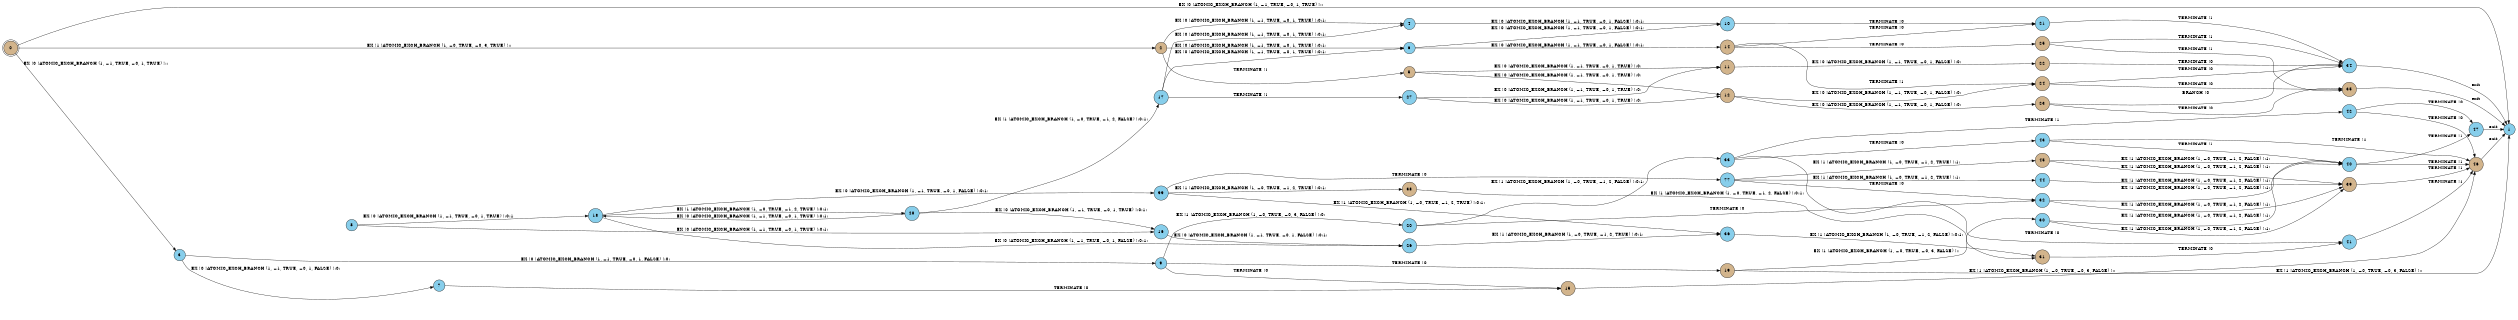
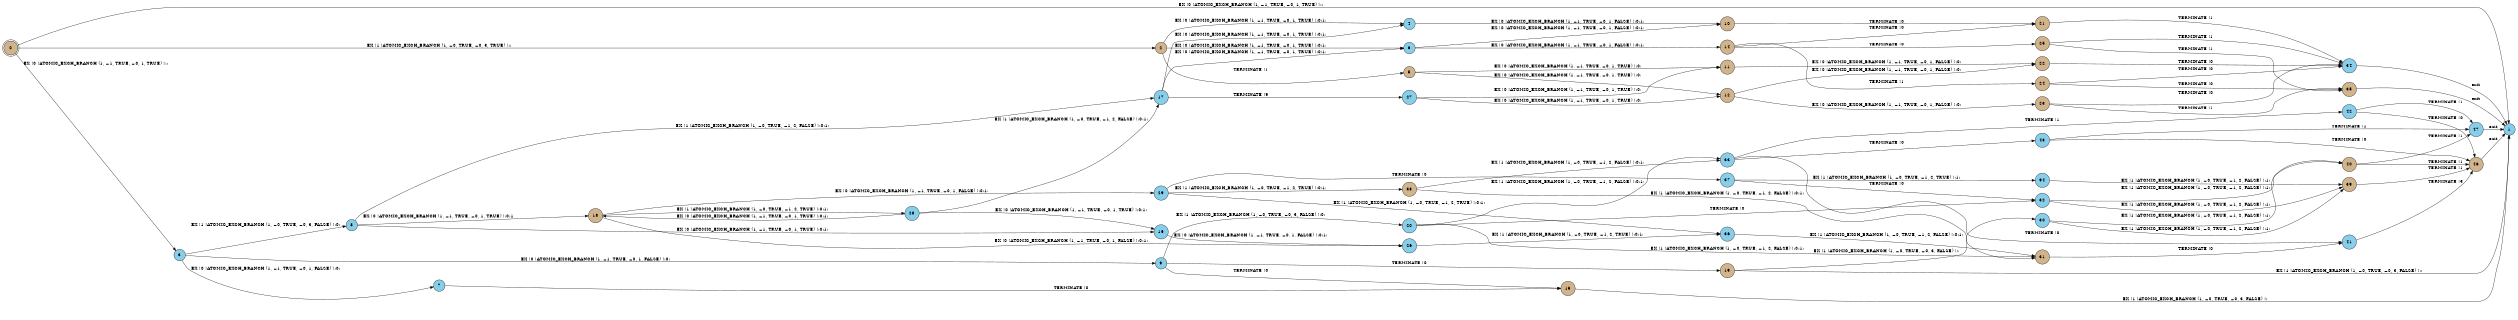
  digraph {
    rankdir=LR
    node [fillcolor=skyblue shape=circle style=filled]
    0 [fillcolor=tan peripheries=2]
    1
    2 [fillcolor=tan]
    3
    4
    5 [fillcolor=tan]
    6
    7
    8
    9
-   10
+   10 [fillcolor=tan]
    11 [fillcolor=tan]
    12 [fillcolor=tan]
    14 [fillcolor=tan]
    15 [fillcolor=tan]
    16
    17
-   18
+   18 [fillcolor=tan]
    19 [fillcolor=tan]
    20
-   21
+   21 [fillcolor=tan]
    22 [fillcolor=tan]
    23 [fillcolor=tan]
    24 [fillcolor=tan]
    25 [fillcolor=tan]
    26
    27
    28
-   29 [label=99]
+   29
    30
    31 [fillcolor=tan]
    32
    33
    34
    35 [fillcolor=tan]
    36
-   37 [label=77]
+   37
    38 [fillcolor=tan]
    39 [fillcolor=tan]
-   40
+   40 [fillcolor=tan]
    41
    42
    43
-   44
-   45 [fillcolor=tan]
+   44 [label=94]
    46 [fillcolor=tan]
    47
    0 -> 1 [label="EX !0 !ATOMIC_EXCH_BRANCH (1, +1, TRUE, +0, 1, TRUE) !::"]
    0 -> 2 [label="EX !1 !ATOMIC_EXCH_BRANCH (1, +0, TRUE, +0, 3, TRUE) !::"]
    0 -> 3 [label="EX !0 !ATOMIC_EXCH_BRANCH (1, +1, TRUE, +0, 1, TRUE) !::"]
    2 -> 4 [label="EX !0 !ATOMIC_EXCH_BRANCH (1, +1, TRUE, +0, 1, TRUE) !:0:1:"]
    2 -> 5 [label="TERMINATE !1"]
    2 -> 6 [label="EX !0 !ATOMIC_EXCH_BRANCH (1, +1, TRUE, +0, 1, TRUE) !:0:1:"]
    3 -> 7 [label="EX !0 !ATOMIC_EXCH_BRANCH (1, +1, TRUE, +0, 1, FALSE) !:0:"]
+   3 -> 8 [label="EX !1 !ATOMIC_EXCH_BRANCH (1, +0, TRUE, +0, 3, FALSE) !:0:"]
    3 -> 9 [label="EX !0 !ATOMIC_EXCH_BRANCH (1, +1, TRUE, +0, 1, FALSE) !:0:"]
    4 -> 10 [label="EX !0 !ATOMIC_EXCH_BRANCH (1, +1, TRUE, +0, 1, FALSE) !:0:1:"]
    5 -> 11 [label="EX !0 !ATOMIC_EXCH_BRANCH (1, +1, TRUE, +0, 1, TRUE) !:0:"]
    5 -> 12 [label="EX !0 !ATOMIC_EXCH_BRANCH (1, +1, TRUE, +0, 1, TRUE) !:0:"]
    6 -> 10 [label="EX !0 !ATOMIC_EXCH_BRANCH (1, +1, TRUE, +0, 1, FALSE) !:0:1:"]
    6 -> 14 [label="EX !0 !ATOMIC_EXCH_BRANCH (1, +1, TRUE, +0, 1, FALSE) !:0:1:"]
    7 -> 15 [label="TERMINATE !0"]
    8 -> 16 [label="EX !0 !ATOMIC_EXCH_BRANCH (1, +1, TRUE, +0, 1, TRUE) !:0:1:"]
+   8 -> 17 [label="EX !1 !ATOMIC_EXCH_BRANCH (1, +0, TRUE, +1, 2, FALSE) !:0:1:"]
    8 -> 18 [label="EX !0 !ATOMIC_EXCH_BRANCH (1, +1, TRUE, +0, 1, TRUE) !:0:1:"]
    9 -> 15 [label="TERMINATE !0"]
    9 -> 19 [label="TERMINATE !0"]
    9 -> 20 [label="EX !1 !ATOMIC_EXCH_BRANCH (1, +0, TRUE, +0, 3, FALSE) !:0:"]
    10 -> 21 [label="TERMINATE !0"]
    11 -> 22 [label="EX !0 !ATOMIC_EXCH_BRANCH (1, +1, TRUE, +0, 1, FALSE) !:0:"]
-   12 -> 24 [label="EX !0 !ATOMIC_EXCH_BRANCH (1, +1, TRUE, +0, 1, FALSE) !:0:"]
+   12 -> 22 [label="EX !0 !ATOMIC_EXCH_BRANCH (1, +1, TRUE, +0, 1, FALSE) !:0:"]
    12 -> 23 [label="EX !0 !ATOMIC_EXCH_BRANCH (1, +1, TRUE, +0, 1, FALSE) !:0:"]
    14 -> 21 [label="TERMINATE !0"]
    14 -> 24 [label="TERMINATE !1"]
    14 -> 25 [label="TERMINATE !0"]
-   15 -> 46 [label="EX !1 !ATOMIC_EXCH_BRANCH (1, +0, TRUE, +0, 3, FALSE) !::"]
+   15 -> 1 [label="EX !1 !ATOMIC_EXCH_BRANCH (1, +0, TRUE, +0, 3, FALSE) !::"]
    16 -> 26 [label="EX !0 !ATOMIC_EXCH_BRANCH (1, +1, TRUE, +0, 1, FALSE) !:0:1:"]
    17 -> 4 [label="EX !0 !ATOMIC_EXCH_BRANCH (1, +1, TRUE, +0, 1, TRUE) !:0:1:"]
    17 -> 6 [label="EX !0 !ATOMIC_EXCH_BRANCH (1, +1, TRUE, +0, 1, TRUE) !:0:1:"]
-   17 -> 27 [label="TERMINATE !1"]
+   17 -> 27 [label="TERMINATE !9"]
    18 -> 26 [label="EX !0 !ATOMIC_EXCH_BRANCH (1, +1, TRUE, +0, 1, FALSE) !:0:1:"]
    18 -> 28 [label="EX !1 !ATOMIC_EXCH_BRANCH (1, +0, TRUE, +1, 2, TRUE) !:0:1:"]
    18 -> 29 [label="EX !0 !ATOMIC_EXCH_BRANCH (1, +1, TRUE, +0, 1, FALSE) !:0:1:"]
    19 -> 1 [label="EX !1 !ATOMIC_EXCH_BRANCH (1, +0, TRUE, +0, 3, FALSE) !::"]
    19 -> 30 [label="EX !1 !ATOMIC_EXCH_BRANCH (1, +0, TRUE, +0, 3, FALSE) !::"]
+   20 -> 31 [label="EX !1 !ATOMIC_EXCH_BRANCH (1, +0, TRUE, +1, 2, FALSE) !:0:1:"]
    20 -> 32 [label="TERMINATE !0"]
    20 -> 33 [label="EX !1 !ATOMIC_EXCH_BRANCH (1, +0, TRUE, +1, 2, FALSE) !:0:1:"]
    21 -> 34 [label="TERMINATE !1"]
    22 -> 34 [label="TERMINATE !0"]
-   23 -> 34 [label="BRANCH !0"]
-   23 -> 35 [label="TERMINATE !0"]
+   23 -> 34 [label="TERMINATE !0"]
+   23 -> 35 [label="TERMINATE !1"]
    24 -> 34 [label="TERMINATE !0"]
    24 -> 35 [label="TERMINATE !0"]
    25 -> 34 [label="TERMINATE !1"]
    25 -> 35 [label="TERMINATE !1"]
    26 -> 36 [label="EX !1 !ATOMIC_EXCH_BRANCH (1, +0, TRUE, +1, 2, TRUE) !:0:1:"]
    27 -> 11 [label="EX !0 !ATOMIC_EXCH_BRANCH (1, +1, TRUE, +0, 1, TRUE) !:0:"]
    27 -> 12 [label="EX !0 !ATOMIC_EXCH_BRANCH (1, +1, TRUE, +0, 1, TRUE) !:0:"]
    28 -> 16 [label="EX !0 !ATOMIC_EXCH_BRANCH (1, +1, TRUE, +0, 1, TRUE) !:0:1:"]
    28 -> 17 [label="EX !1 !ATOMIC_EXCH_BRANCH (1, +0, TRUE, +1, 2, FALSE) !:0:1:"]
    28 -> 18 [label="EX !0 !ATOMIC_EXCH_BRANCH (1, +1, TRUE, +0, 1, TRUE) !:0:1:"]
    29 -> 36 [label="EX !1 !ATOMIC_EXCH_BRANCH (1, +0, TRUE, +1, 2, TRUE) !:0:1:"]
    29 -> 37 [label="TERMINATE !0"]
    29 -> 38 [label="EX !1 !ATOMIC_EXCH_BRANCH (1, +0, TRUE, +1, 2, TRUE) !:0:1:"]
    30 -> 39 [label="EX !1 !ATOMIC_EXCH_BRANCH (1, +0, TRUE, +1, 2, FALSE) !:1:"]
    30 -> 40 [label="EX !1 !ATOMIC_EXCH_BRANCH (1, +0, TRUE, +1, 2, FALSE) !:1:"]
    31 -> 41 [label="TERMINATE !0"]
    32 -> 39 [label="EX !1 !ATOMIC_EXCH_BRANCH (1, +0, TRUE, +1, 2, FALSE) !:1:"]
    32 -> 40 [label="EX !1 !ATOMIC_EXCH_BRANCH (1, +0, TRUE, +1, 2, FALSE) !:1:"]
    33 -> 41 [label="TERMINATE !0"]
    33 -> 42 [label="TERMINATE !1"]
    33 -> 43 [label="TERMINATE !0"]
    34 -> 1 [label=exit]
    35 -> 1 [label=exit]
    36 -> 31 [label="EX !1 !ATOMIC_EXCH_BRANCH (1, +0, TRUE, +1, 2, FALSE) !:0:1:"]
    37 -> 32 [label="TERMINATE !0"]
    37 -> 44 [label="EX !1 !ATOMIC_EXCH_BRANCH (1, +0, TRUE, +1, 2, TRUE) !:1:"]
-   37 -> 45 [label="EX !1 !ATOMIC_EXCH_BRANCH (1, +0, TRUE, +1, 2, TRUE) !:1:"]
    38 -> 31 [label="EX !1 !ATOMIC_EXCH_BRANCH (1, +0, TRUE, +1, 2, FALSE) !:0:1:"]
+   38 -> 33 [label="EX !1 !ATOMIC_EXCH_BRANCH (1, +0, TRUE, +1, 2, FALSE) !:0:1:"]
    39 -> 46 [label="TERMINATE !1"]
    40 -> 46 [label="TERMINATE !1"]
    40 -> 47 [label="TERMINATE !1"]
-   41 -> 46 [label="TERMINATE !1"]
+   41 -> 46 [label="TERMINATE !3"]
    42 -> 46 [label="TERMINATE !0"]
-   42 -> 47 [label="TERMINATE !0"]
-   43 -> 46 [label="TERMINATE !1"]
-   43 -> 40 [label="TERMINATE !1"]
+   42 -> 47 [label="TERMINATE !1"]
+   43 -> 46 [label="TERMINATE !0"]
+   43 -> 47 [label="TERMINATE !1"]
    44 -> 39 [label="EX !1 !ATOMIC_EXCH_BRANCH (1, +0, TRUE, +1, 2, FALSE) !:1:"]
-   45 -> 39 [label="EX !1 !ATOMIC_EXCH_BRANCH (1, +0, TRUE, +1, 2, FALSE) !:1:"]
-   45 -> 40 [label="EX !1 !ATOMIC_EXCH_BRANCH (1, +0, TRUE, +1, 2, FALSE) !:1:"]
    46 -> 1 [label=exit]
    47 -> 1 [label=exit]
  }
